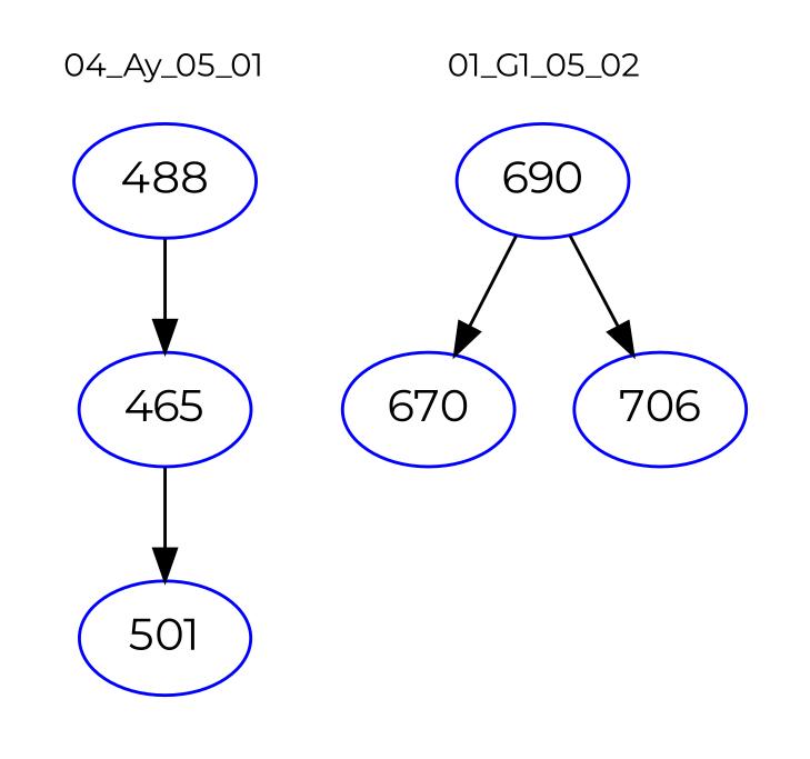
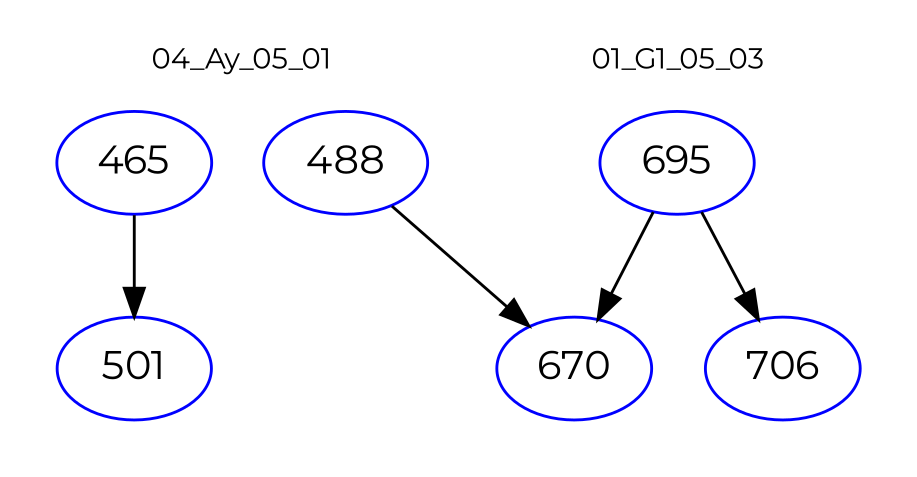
  digraph {
    fontname=Montserrat
    node [color=blue fontname=Montserrat]
    edge [color=black fontname=Montserrat]
    n1 [label=488]
    n2 [label=465]
    n3 [label=501]
-   n4 [label=690]
+   n4 [label=695]
    n5 [label=670]
    n6 [label=706]
    subgraph cluster_1 {
      color=white
      fontsize=10
      label="04_Ay_05_01"
      n1
      n2
      n3
    }
    subgraph cluster_2 {
      color=white
      fontsize=10
-     label="01_G1_05_02"
+     label="01_G1_05_03"
      n4
      n5
      n6
    }
-   n1 -> n2
+   n1 -> n5
    n2 -> n3
    n4 -> n5
    n4 -> n6
  }
